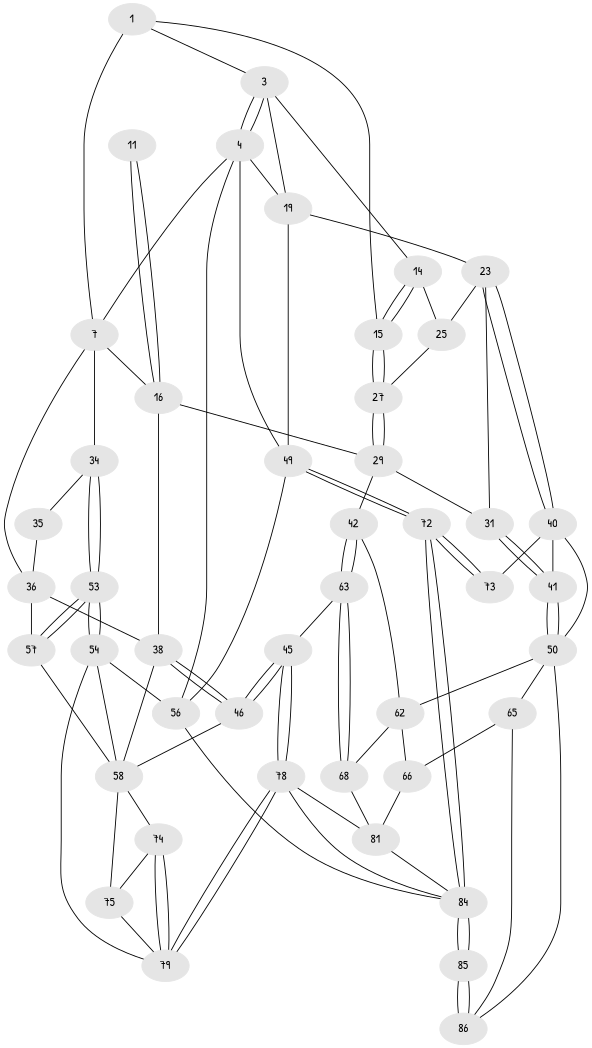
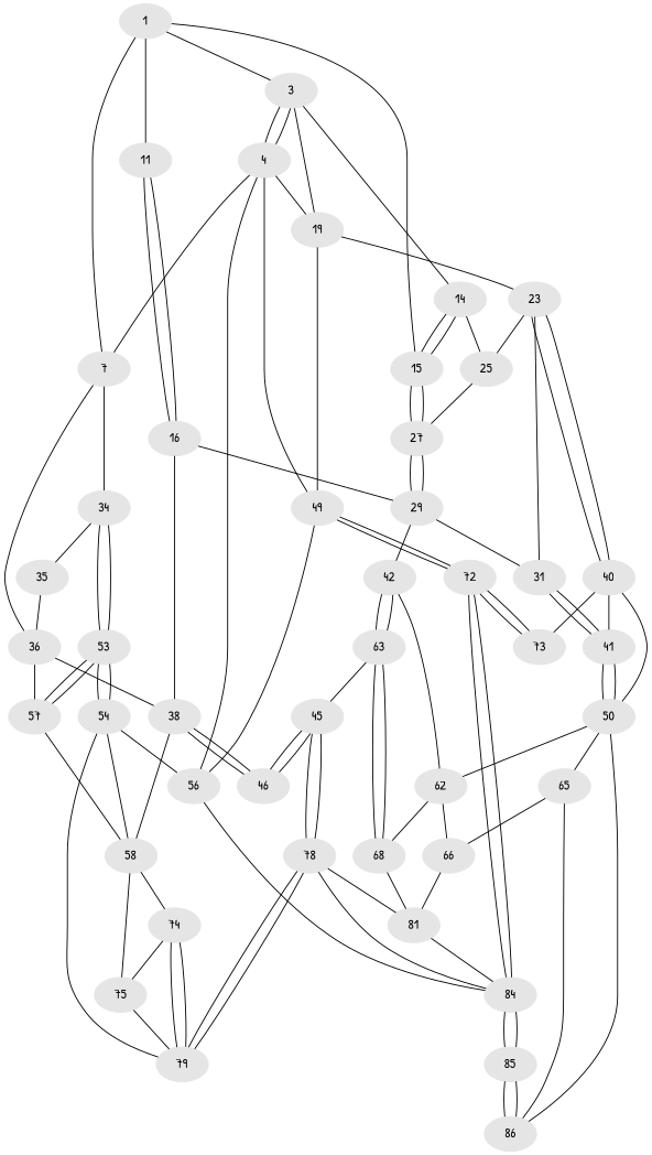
  graph {
    fontname="Patrick Hand"
    node [color=gray90 fontname="Patrick Hand" style=filled]
    edge [fontname="Patrick Hand"]
    1 [super="+6+2"]
    3 [super="+12"]
    7 [super="+8+18"]
    11
    15
    4 [super="+5"]
    14
    19 [super="+21"]
    16 [super="+17"]
    34
    36 [super="+37"]
    27
    49
    56
    25 [super="+26"]
    23 [super="+24"]
    72
    84 [super="+90"]
    29 [super="+30"]
    38 [super="+39"]
    35
    53
    57
    31 [super="+32"]
    42 [super="+48"]
    46
    58 [super="+59+60"]
    40 [super="+69"]
    41
    50 [super="+51+71"]
    73
    n32 [label=63 super="+44"]
    62 [super="+67"]
    54 [super="+55"]
    74
    75
    65
    86 [super="+87"]
    45
    68 [super="+80"]
    66
    78 [super="+82"]
    81 [super="+83"]
    79 [super="+88"]
    85 [super="+89"]
    1 -- 3
    1 -- 7
+   1 -- 11 [weight=2]
    1 -- 15
    3 -- 4
    3 -- 4
    3 -- 14
    3 -- 19 [weight=2]
-   7 -- 16
    7 -- 34
    7 -- 36
    11 -- 16
    11 -- 16
    15 -- 27
    15 -- 27
    4 -- 7
    4 -- 19
    4 -- 49
    4 -- 56
    14 -- 15
    14 -- 15
    14 -- 25
    19 -- 49
    19 -- 23
    16 -- 29
    16 -- 38
    34 -- 35
    34 -- 53
    34 -- 53
    36 -- 38
    36 -- 57
    27 -- 29
    27 -- 29
    49 -- 56
    49 -- 72
    49 -- 72
    56 -- 84
    25 -- 27
    23 -- 25 [weight=2]
    23 -- 31
    23 -- 40
    23 -- 40
    72 -- 84
    72 -- 84
    72 -- 73
    72 -- 73
    84 -- 85 [weight=2]
    84 -- 85
    29 -- 31
    29 -- 42
    38 -- 46
    38 -- 46
    38 -- 58
    35 -- 36
    53 -- 57
    53 -- 57
    53 -- 54
    53 -- 54
    57 -- 58
    31 -- 41
    31 -- 41
    42 -- n32
    42 -- n32
    42 -- 62
-   46 -- 58
    58 -- 74
    58 -- 75
    40 -- 41
    40 -- 50
    40 -- 73 [weight=2]
    41 -- 50
    41 -- 50
    50 -- 62
    50 -- 65
    50 -- 86
    n32 -- 45
    n32 -- 68 [weight=2]
    n32 -- 68
    62 -- 68
    62 -- 66
    54 -- 56
    54 -- 58
    54 -- 79
    74 -- 75
    74 -- 79
    74 -- 79
    75 -- 79
    65 -- 86
    65 -- 66
    45 -- 46
    45 -- 46
    45 -- 78
    45 -- 78
    68 -- 81
    66 -- 81
    78 -- 84
    78 -- 81
    78 -- 79
    78 -- 79
    81 -- 84
    85 -- 86 [weight=2]
    85 -- 86
  }
